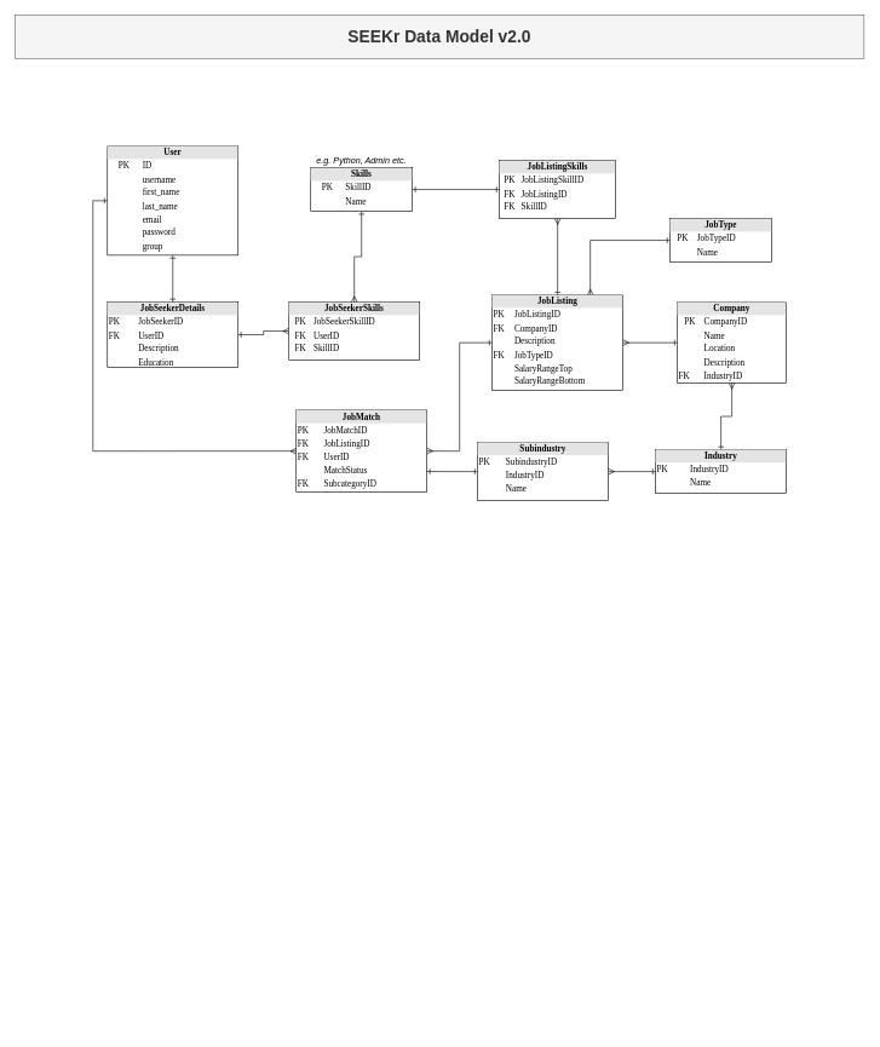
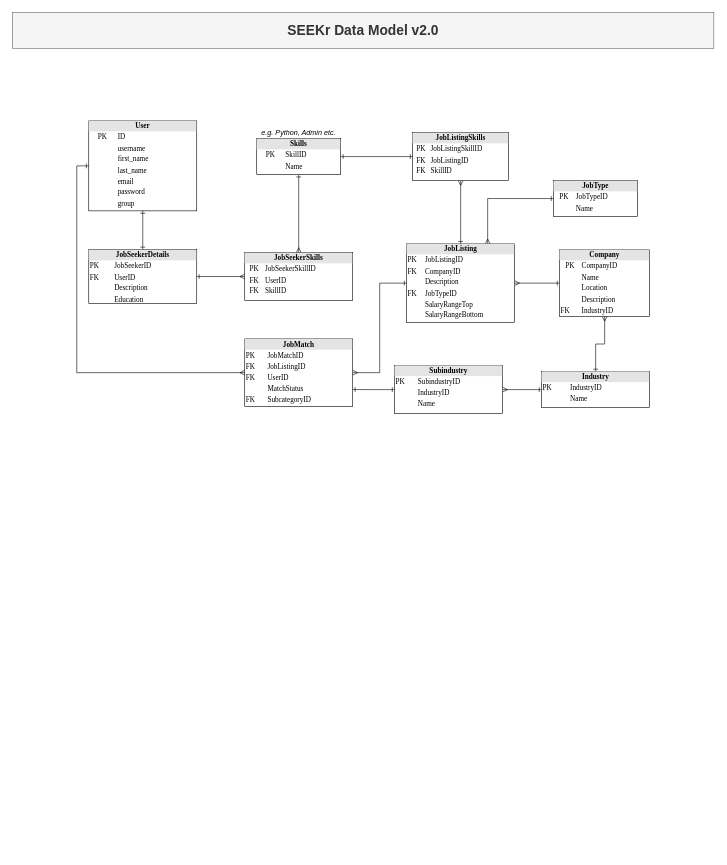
  <mxCell id="0" />
  <mxCell id="1" parent="0" />
  <mxCell id="2" style="edgeStyle=orthogonalEdgeStyle;rounded=0;orthogonalLoop=1;jettySize=auto;html=1;exitX=1;exitY=0.5;exitDx=0;exitDy=0;entryX=0;entryY=0.5;entryDx=0;entryDy=0;startArrow=ERmany;startFill=0;endArrow=ERone;endFill=0;" parent="1" source="4" target="7" edge="1"><mxGeometry relative="1" as="geometry" /></mxCell>
  <mxCell id="3" style="edgeStyle=orthogonalEdgeStyle;rounded=0;orthogonalLoop=1;jettySize=auto;html=1;exitX=0.75;exitY=0;exitDx=0;exitDy=0;entryX=0;entryY=0.5;entryDx=0;entryDy=0;startArrow=ERmany;startFill=0;endArrow=ERone;endFill=0;" edge="1" parent="1" source="4" target="16"><mxGeometry relative="1" as="geometry" /></mxCell>
  <mxCell id="4" value="&lt;div style=&quot;text-align: center ; box-sizing: border-box ; width: 100% ; background: rgb(228 , 228 , 228) ; padding: 2px&quot;&gt;&lt;b&gt;JobListing&lt;/b&gt;&lt;/div&gt;&lt;table style=&quot;width: 100% ; font-size: 1em&quot; cellpadding=&quot;2&quot; cellspacing=&quot;0&quot;&gt;&lt;tbody&gt;&lt;tr&gt;&lt;td&gt;PK&lt;/td&gt;&lt;td&gt;JobListingID&lt;/td&gt;&lt;/tr&gt;&lt;tr&gt;&lt;td&gt;FK&lt;/td&gt;&lt;td&gt;CompanyID&lt;/td&gt;&lt;/tr&gt;&lt;tr&gt;&lt;td&gt;&lt;/td&gt;&lt;td&gt;Description&lt;/td&gt;&lt;/tr&gt;&lt;tr&gt;&lt;td&gt;FK&lt;/td&gt;&lt;td&gt;JobTypeID&lt;/td&gt;&lt;/tr&gt;&lt;tr&gt;&lt;td&gt;&lt;br&gt;&lt;/td&gt;&lt;td&gt;SalaryRangeTop&lt;/td&gt;&lt;/tr&gt;&lt;tr&gt;&lt;td&gt;&lt;br&gt;&lt;/td&gt;&lt;td&gt;SalaryRangeBottom&lt;br&gt;&lt;/td&gt;&lt;/tr&gt;&lt;tr&gt;&lt;td&gt;&lt;br&gt;&lt;/td&gt;&lt;td&gt;&lt;br&gt;&lt;/td&gt;&lt;/tr&gt;&lt;/tbody&gt;&lt;/table&gt;" style="verticalAlign=top;align=left;overflow=fill;html=1;rounded=0;shadow=0;comic=0;labelBackgroundColor=none;strokeWidth=1;fontFamily=Verdana;fontSize=12" parent="1" vertex="1"><mxGeometry x="677" y="406" width="180" height="131" as="geometry" /></mxCell>
  <mxCell id="5" style="edgeStyle=orthogonalEdgeStyle;rounded=0;orthogonalLoop=1;jettySize=auto;html=1;exitX=1;exitY=0.5;exitDx=0;exitDy=0;startArrow=ERone;startFill=0;endArrow=ERmany;endFill=0;" parent="1" source="6" target="8" edge="1"><mxGeometry relative="1" as="geometry" /></mxCell>
  <mxCell id="6" value="&lt;div style=&quot;text-align: center ; box-sizing: border-box ; width: 100% ; background: rgb(228 , 228 , 228) ; padding: 2px&quot;&gt;&lt;b&gt;JobSeekerDetails&lt;/b&gt;&lt;/div&gt;&lt;table style=&quot;width: 100% ; font-size: 1em&quot; cellpadding=&quot;2&quot; cellspacing=&quot;0&quot;&gt;&lt;tbody&gt;&lt;tr&gt;&lt;td&gt;PK&lt;/td&gt;&lt;td&gt;JobSeekerID&lt;/td&gt;&lt;/tr&gt;&lt;tr&gt;&lt;td&gt;FK&lt;/td&gt;&lt;td&gt;UserID&lt;/td&gt;&lt;/tr&gt;&lt;tr&gt;&lt;td&gt;&lt;/td&gt;&lt;td&gt;Description&lt;/td&gt;&lt;/tr&gt;&lt;tr&gt;&lt;td&gt;&lt;br&gt;&lt;/td&gt;&lt;td&gt;Education&lt;/td&gt;&lt;/tr&gt;&lt;/tbody&gt;&lt;/table&gt;" style="verticalAlign=top;align=left;overflow=fill;html=1;rounded=0;shadow=0;comic=0;labelBackgroundColor=none;strokeWidth=1;fontFamily=Verdana;fontSize=12" parent="1" vertex="1"><mxGeometry x="147" y="415.5" width="180" height="90" as="geometry" /></mxCell>
  <mxCell id="7" value="&lt;div style=&quot;text-align: center ; box-sizing: border-box ; width: 100% ; background: rgb(228 , 228 , 228) ; padding: 2px&quot;&gt;&lt;b&gt;Company&lt;/b&gt;&lt;/div&gt;&lt;table style=&quot;width: 100% ; font-size: 1em&quot; cellpadding=&quot;2&quot; cellspacing=&quot;0&quot;&gt;&lt;tbody&gt;&lt;tr&gt;&lt;td style=&quot;text-align: center&quot;&gt;PK&lt;/td&gt;&lt;td&gt;CompanyID&lt;/td&gt;&lt;/tr&gt;&lt;tr&gt;&lt;td&gt;&lt;br&gt;&lt;/td&gt;&lt;td&gt;Name&lt;/td&gt;&lt;/tr&gt;&lt;tr&gt;&lt;td&gt;&lt;/td&gt;&lt;td&gt;Location&lt;/td&gt;&lt;/tr&gt;&lt;tr&gt;&lt;td&gt;&lt;br&gt;&lt;/td&gt;&lt;td&gt;Description&lt;/td&gt;&lt;/tr&gt;&lt;tr&gt;&lt;td&gt;FK&lt;/td&gt;&lt;td&gt;IndustryID&lt;/td&gt;&lt;/tr&gt;&lt;/tbody&gt;&lt;/table&gt;" style="verticalAlign=top;align=left;overflow=fill;html=1;rounded=0;shadow=0;comic=0;labelBackgroundColor=none;strokeWidth=1;fontFamily=Verdana;fontSize=12" parent="1" vertex="1"><mxGeometry x="932" y="416" width="150" height="111" as="geometry" /></mxCell>
- <mxCell id="8" value="&lt;div style=&quot;text-align: center ; box-sizing: border-box ; width: 100% ; background: rgb(228 , 228 , 228) ; padding: 2px&quot;&gt;&lt;b&gt;JobSeekerSkills&lt;/b&gt;&lt;/div&gt;&lt;table style=&quot;width: 100% ; font-size: 1em&quot; cellpadding=&quot;2&quot; cellspacing=&quot;0&quot;&gt;&lt;tbody&gt;&lt;tr&gt;&lt;td style=&quot;text-align: center&quot;&gt;PK&lt;/td&gt;&lt;td&gt;JobSeekerSkillID&lt;/td&gt;&lt;/tr&gt;&lt;tr&gt;&lt;td style=&quot;text-align: center&quot;&gt;FK&lt;/td&gt;&lt;td&gt;UserID&lt;/td&gt;&lt;/tr&gt;&lt;tr&gt;&lt;td style=&quot;text-align: center&quot;&gt;FK&lt;/td&gt;&lt;td&gt;SkillID&lt;/td&gt;&lt;/tr&gt;&lt;/tbody&gt;&lt;/table&gt;" style="verticalAlign=top;align=left;overflow=fill;html=1;rounded=0;shadow=0;comic=0;labelBackgroundColor=none;strokeWidth=1;fontFamily=Verdana;fontSize=12" parent="1" vertex="1"><mxGeometry x="397" y="415.5" width="180" height="80" as="geometry" /></mxCell>
+ <mxCell id="8" value="&lt;div style=&quot;text-align: center ; box-sizing: border-box ; width: 100% ; background: rgb(228 , 228 , 228) ; padding: 2px&quot;&gt;&lt;b&gt;JobSeekerSkills&lt;/b&gt;&lt;/div&gt;&lt;table style=&quot;width: 100% ; font-size: 1em&quot; cellpadding=&quot;2&quot; cellspacing=&quot;0&quot;&gt;&lt;tbody&gt;&lt;tr&gt;&lt;td style=&quot;text-align: center&quot;&gt;PK&lt;/td&gt;&lt;td&gt;JobSeekerSkillID&lt;/td&gt;&lt;/tr&gt;&lt;tr&gt;&lt;td style=&quot;text-align: center&quot;&gt;FK&lt;/td&gt;&lt;td&gt;UserID&lt;/td&gt;&lt;/tr&gt;&lt;tr&gt;&lt;td style=&quot;text-align: center&quot;&gt;FK&lt;/td&gt;&lt;td&gt;SkillID&lt;/td&gt;&lt;/tr&gt;&lt;/tbody&gt;&lt;/table&gt;" style="verticalAlign=top;align=left;overflow=fill;html=1;rounded=0;shadow=0;comic=0;labelBackgroundColor=none;strokeWidth=1;fontFamily=Verdana;fontSize=12" parent="1" vertex="1"><mxGeometry x="407" y="420.5" width="180" height="80" as="geometry" /></mxCell>
  <mxCell id="9" style="edgeStyle=orthogonalEdgeStyle;rounded=0;orthogonalLoop=1;jettySize=auto;html=1;exitX=0.5;exitY=1;exitDx=0;exitDy=0;startArrow=ERmany;startFill=0;endArrow=ERone;endFill=0;" parent="1" source="10" target="4" edge="1"><mxGeometry relative="1" as="geometry" /></mxCell>
  <mxCell id="10" value="&lt;div style=&quot;text-align: center ; box-sizing: border-box ; width: 100% ; background: rgb(228 , 228 , 228) ; padding: 2px&quot;&gt;&lt;b&gt;JobListingSkills&lt;/b&gt;&lt;/div&gt;&lt;table style=&quot;width: 100% ; font-size: 1em&quot; cellpadding=&quot;2&quot; cellspacing=&quot;0&quot;&gt;&lt;tbody&gt;&lt;tr&gt;&lt;td style=&quot;text-align: center&quot;&gt;PK&lt;/td&gt;&lt;td&gt;JobListingSkillID&lt;/td&gt;&lt;/tr&gt;&lt;tr&gt;&lt;td style=&quot;text-align: center&quot;&gt;FK&lt;/td&gt;&lt;td&gt;JobListingID&lt;/td&gt;&lt;/tr&gt;&lt;tr&gt;&lt;td style=&quot;text-align: center&quot;&gt;FK&lt;/td&gt;&lt;td&gt;SkillID&lt;/td&gt;&lt;/tr&gt;&lt;/tbody&gt;&lt;/table&gt;" style="verticalAlign=top;align=left;overflow=fill;html=1;rounded=0;shadow=0;comic=0;labelBackgroundColor=none;strokeWidth=1;fontFamily=Verdana;fontSize=12" parent="1" vertex="1"><mxGeometry x="687" y="220.5" width="160" height="80" as="geometry" /></mxCell>
  <mxCell id="11" value="" style="group" parent="1" vertex="1" connectable="0"><mxGeometry x="147" y="190" width="182" height="161" as="geometry" /></mxCell>
  <mxCell id="12" value="&lt;div style=&quot;text-align: center ; box-sizing: border-box ; width: 100% ; background: rgb(228 , 228 , 228) ; padding: 2px&quot;&gt;&lt;b&gt;User&lt;/b&gt;&lt;/div&gt;&lt;table style=&quot;width: 100% ; font-size: 1em&quot; cellpadding=&quot;2&quot; cellspacing=&quot;0&quot;&gt;&lt;tbody&gt;&lt;tr&gt;&lt;td style=&quot;text-align: center&quot;&gt;PK&lt;/td&gt;&lt;td&gt;ID&lt;/td&gt;&lt;/tr&gt;&lt;tr&gt;&lt;td&gt;&lt;br&gt;&lt;/td&gt;&lt;td&gt;username&lt;/td&gt;&lt;/tr&gt;&lt;tr&gt;&lt;td&gt;&lt;/td&gt;&lt;td&gt;first_name&lt;/td&gt;&lt;/tr&gt;&lt;tr&gt;&lt;td&gt;&lt;br&gt;&lt;/td&gt;&lt;td&gt;last_name&lt;/td&gt;&lt;/tr&gt;&lt;tr&gt;&lt;td&gt;&lt;br&gt;&lt;/td&gt;&lt;td&gt;email&lt;/td&gt;&lt;/tr&gt;&lt;tr&gt;&lt;td&gt;&lt;br&gt;&lt;/td&gt;&lt;td&gt;password&lt;br&gt;&lt;/td&gt;&lt;/tr&gt;&lt;tr&gt;&lt;td&gt;&lt;br&gt;&lt;/td&gt;&lt;td&gt;group&lt;/td&gt;&lt;/tr&gt;&lt;/tbody&gt;&lt;/table&gt;" style="verticalAlign=top;align=left;overflow=fill;html=1;rounded=0;shadow=0;comic=0;labelBackgroundColor=none;strokeWidth=1;fontFamily=Verdana;fontSize=12;" parent="11" vertex="1"><mxGeometry y="11" width="180" height="150" as="geometry" /></mxCell>
  <mxCell id="13" value="" style="shape=image;verticalLabelPosition=bottom;labelBackgroundColor=#ffffff;verticalAlign=top;aspect=fixed;imageAspect=0;image=https://external-content.duckduckgo.com/iu/?u=http%3A%2F%2Fudayakumarn.in%2Fstatic%2Fimages%2Fdjango-logo.png&amp;f=1&amp;nofb=1;" parent="11" vertex="1"><mxGeometry x="142" width="40" height="40" as="geometry" /></mxCell>
  <mxCell id="14" style="edgeStyle=orthogonalEdgeStyle;rounded=0;orthogonalLoop=1;jettySize=auto;html=1;exitX=0.5;exitY=1;exitDx=0;exitDy=0;endArrow=ERone;endFill=0;startArrow=ERone;startFill=0;" parent="1" source="12" target="6" edge="1"><mxGeometry relative="1" as="geometry" /></mxCell>
  <mxCell id="15" style="edgeStyle=orthogonalEdgeStyle;rounded=0;orthogonalLoop=1;jettySize=auto;html=1;startArrow=ERone;startFill=0;endArrow=ERmany;endFill=0;" parent="1" source="18" target="8" edge="1"><mxGeometry relative="1" as="geometry" /></mxCell>
  <mxCell id="16" value="&lt;div style=&quot;text-align: center ; box-sizing: border-box ; width: 100% ; background: rgb(228 , 228 , 228) ; padding: 2px&quot;&gt;&lt;b&gt;JobType&lt;/b&gt;&lt;/div&gt;&lt;table style=&quot;width: 100% ; font-size: 1em&quot; cellpadding=&quot;2&quot; cellspacing=&quot;0&quot;&gt;&lt;tbody&gt;&lt;tr&gt;&lt;td style=&quot;text-align: center&quot;&gt;PK&lt;/td&gt;&lt;td&gt;JobTypeID&lt;/td&gt;&lt;/tr&gt;&lt;tr&gt;&lt;td&gt;&lt;br&gt;&lt;/td&gt;&lt;td&gt;Name&lt;/td&gt;&lt;/tr&gt;&lt;tr&gt;&lt;td&gt;&lt;/td&gt;&lt;td&gt;&lt;br&gt;&lt;/td&gt;&lt;/tr&gt;&lt;/tbody&gt;&lt;/table&gt;" style="verticalAlign=top;align=left;overflow=fill;html=1;rounded=0;shadow=0;comic=0;labelBackgroundColor=none;strokeWidth=1;fontFamily=Verdana;fontSize=12" parent="1" vertex="1"><mxGeometry x="922" y="300.5" width="140" height="60" as="geometry" /></mxCell>
  <mxCell id="17" style="edgeStyle=orthogonalEdgeStyle;rounded=0;orthogonalLoop=1;jettySize=auto;html=1;exitX=1;exitY=0.5;exitDx=0;exitDy=0;startArrow=ERone;startFill=0;endArrow=ERone;endFill=0;" parent="1" source="18" target="10" edge="1"><mxGeometry relative="1" as="geometry" /></mxCell>
  <mxCell id="18" value="&lt;div style=&quot;text-align: center ; box-sizing: border-box ; width: 100% ; background: rgb(228 , 228 , 228) ; padding: 2px&quot;&gt;&lt;b&gt;Skills&lt;/b&gt;&lt;/div&gt;&lt;table style=&quot;width: 100% ; font-size: 1em&quot; cellpadding=&quot;2&quot; cellspacing=&quot;0&quot;&gt;&lt;tbody&gt;&lt;tr&gt;&lt;td style=&quot;text-align: center&quot;&gt;PK&lt;/td&gt;&lt;td&gt;SkillID&lt;/td&gt;&lt;/tr&gt;&lt;tr&gt;&lt;td&gt;&lt;br&gt;&lt;/td&gt;&lt;td&gt;Name&lt;/td&gt;&lt;/tr&gt;&lt;tr&gt;&lt;td&gt;&lt;/td&gt;&lt;td&gt;&lt;br&gt;&lt;/td&gt;&lt;/tr&gt;&lt;/tbody&gt;&lt;/table&gt;" style="verticalAlign=top;align=left;overflow=fill;html=1;rounded=0;shadow=0;comic=0;labelBackgroundColor=none;strokeWidth=1;fontFamily=Verdana;fontSize=12" parent="1" vertex="1"><mxGeometry x="427" y="230.5" width="140" height="60" as="geometry" /></mxCell>
  <mxCell id="19" value="&lt;i&gt;e.g. Python, Admin etc.&lt;/i&gt;" style="text;html=1;strokeColor=none;fillColor=none;align=center;verticalAlign=middle;whiteSpace=wrap;rounded=0;" parent="1" vertex="1"><mxGeometry x="427" y="210.5" width="140" height="20" as="geometry" /></mxCell>
  <mxCell id="20" style="edgeStyle=orthogonalEdgeStyle;rounded=0;orthogonalLoop=1;jettySize=auto;html=1;exitX=1;exitY=0.5;exitDx=0;exitDy=0;entryX=0;entryY=0.5;entryDx=0;entryDy=0;startArrow=ERmany;startFill=0;endArrow=ERone;endFill=0;" parent="1" source="21" target="4" edge="1"><mxGeometry relative="1" as="geometry" /></mxCell>
  <mxCell id="21" value="&lt;div style=&quot;text-align: center ; box-sizing: border-box ; width: 100% ; background: rgb(228 , 228 , 228) ; padding: 2px&quot;&gt;&lt;b&gt;JobMatch&lt;/b&gt;&lt;/div&gt;&lt;table style=&quot;width: 100% ; font-size: 1em&quot; cellpadding=&quot;2&quot; cellspacing=&quot;0&quot;&gt;&lt;tbody&gt;&lt;tr&gt;&lt;td&gt;PK&lt;/td&gt;&lt;td&gt;JobMatchID&lt;/td&gt;&lt;/tr&gt;&lt;tr&gt;&lt;td&gt;FK&lt;/td&gt;&lt;td&gt;JobListingID&lt;/td&gt;&lt;/tr&gt;&lt;tr&gt;&lt;td&gt;FK&lt;/td&gt;&lt;td&gt;UserID&lt;/td&gt;&lt;/tr&gt;&lt;tr&gt;&lt;td&gt;&lt;br&gt;&lt;/td&gt;&lt;td&gt;MatchStatus&lt;/td&gt;&lt;/tr&gt;&lt;tr&gt;&lt;td&gt;FK&lt;/td&gt;&lt;td&gt;SubcategoryID&lt;/td&gt;&lt;/tr&gt;&lt;/tbody&gt;&lt;/table&gt;" style="verticalAlign=top;align=left;overflow=fill;html=1;rounded=0;shadow=0;comic=0;labelBackgroundColor=none;strokeWidth=1;fontFamily=Verdana;fontSize=12" parent="1" vertex="1"><mxGeometry x="407" y="564.5" width="180" height="112.5" as="geometry" /></mxCell>
  <mxCell id="22" style="edgeStyle=orthogonalEdgeStyle;rounded=0;orthogonalLoop=1;jettySize=auto;html=1;exitX=0;exitY=0.5;exitDx=0;exitDy=0;entryX=0;entryY=0.5;entryDx=0;entryDy=0;startArrow=ERone;startFill=0;endArrow=ERmany;endFill=0;" parent="1" source="12" target="21" edge="1"><mxGeometry relative="1" as="geometry" /></mxCell>
  <mxCell id="23" value="&lt;b&gt;&lt;font style=&quot;font-size: 23px&quot;&gt;SEEKr Data Model v2.0&lt;/font&gt;&lt;/b&gt;" style="rounded=0;whiteSpace=wrap;html=1;fillColor=#f5f5f5;strokeColor=#666666;fontColor=#333333;" parent="1" vertex="1"><mxGeometry width="1169" height="60" as="geometry" x="20" y="20" /></mxCell>
  <mxCell id="24" value="" style="rounded=0;whiteSpace=wrap;html=1;fillColor=none;strokeColor=none;" parent="1" vertex="1"><mxGeometry y="80" width="10" height="767" as="geometry" x="20" /></mxCell>
  <mxCell id="25" value="" style="rounded=0;whiteSpace=wrap;html=1;fillColor=none;strokeColor=none;" parent="1" vertex="1"><mxGeometry x="1179" y="90" width="10" height="757" as="geometry" /></mxCell>
  <mxCell id="26" value="" style="rounded=0;whiteSpace=wrap;html=1;fillColor=none;strokeColor=none;rotation=90;" parent="1" vertex="1"><mxGeometry x="595" y="263" width="10" height="1157" as="geometry" /></mxCell>
  <mxCell id="27" style="edgeStyle=orthogonalEdgeStyle;rounded=0;orthogonalLoop=1;jettySize=auto;html=1;exitX=0.5;exitY=0;exitDx=0;exitDy=0;entryX=0.5;entryY=1;entryDx=0;entryDy=0;endArrow=ERmany;endFill=0;startArrow=ERone;startFill=0;" edge="1" parent="1" source="29" target="7"><mxGeometry relative="1" as="geometry" /></mxCell>
  <mxCell id="28" style="edgeStyle=orthogonalEdgeStyle;rounded=0;orthogonalLoop=1;jettySize=auto;html=1;exitX=0;exitY=0.5;exitDx=0;exitDy=0;entryX=1;entryY=0.5;entryDx=0;entryDy=0;endArrow=ERmany;endFill=0;startArrow=ERone;startFill=0;" edge="1" parent="1" source="29" target="31"><mxGeometry relative="1" as="geometry" /></mxCell>
  <mxCell id="29" value="&lt;div style=&quot;text-align: center ; box-sizing: border-box ; width: 100% ; background: rgb(228 , 228 , 228) ; padding: 2px&quot;&gt;&lt;b&gt;Industry&lt;/b&gt;&lt;/div&gt;&lt;table style=&quot;width: 100% ; font-size: 1em&quot; cellpadding=&quot;2&quot; cellspacing=&quot;0&quot;&gt;&lt;tbody&gt;&lt;tr&gt;&lt;td&gt;PK&lt;/td&gt;&lt;td&gt;IndustryID&lt;/td&gt;&lt;/tr&gt;&lt;tr&gt;&lt;td&gt;&lt;br&gt;&lt;/td&gt;&lt;td&gt;Name&lt;/td&gt;&lt;/tr&gt;&lt;/tbody&gt;&lt;/table&gt;" style="verticalAlign=top;align=left;overflow=fill;html=1;rounded=0;shadow=0;comic=0;labelBackgroundColor=none;strokeWidth=1;fontFamily=Verdana;fontSize=12" vertex="1" parent="1"><mxGeometry x="902" y="619" width="180" height="60" as="geometry" /></mxCell>
  <mxCell id="30" style="edgeStyle=orthogonalEdgeStyle;rounded=0;orthogonalLoop=1;jettySize=auto;html=1;exitX=0;exitY=0.5;exitDx=0;exitDy=0;entryX=1;entryY=0.75;entryDx=0;entryDy=0;endArrow=ERone;endFill=0;startArrow=ERone;startFill=0;" edge="1" parent="1" source="31" target="21"><mxGeometry relative="1" as="geometry" /></mxCell>
  <mxCell id="31" value="&lt;div style=&quot;text-align: center ; box-sizing: border-box ; width: 100% ; background: rgb(228 , 228 , 228) ; padding: 2px&quot;&gt;&lt;b&gt;Subindustry&lt;/b&gt;&lt;/div&gt;&lt;table style=&quot;width: 100% ; font-size: 1em&quot; cellpadding=&quot;2&quot; cellspacing=&quot;0&quot;&gt;&lt;tbody&gt;&lt;tr&gt;&lt;td&gt;PK&lt;/td&gt;&lt;td&gt;SubindustryID&lt;/td&gt;&lt;/tr&gt;&lt;tr&gt;&lt;td&gt;&lt;br&gt;&lt;/td&gt;&lt;td&gt;IndustryID&lt;/td&gt;&lt;/tr&gt;&lt;tr&gt;&lt;td&gt;&lt;/td&gt;&lt;td&gt;Name&lt;/td&gt;&lt;/tr&gt;&lt;/tbody&gt;&lt;/table&gt;" style="verticalAlign=top;align=left;overflow=fill;html=1;rounded=0;shadow=0;comic=0;labelBackgroundColor=none;strokeWidth=1;fontFamily=Verdana;fontSize=12" vertex="1" parent="1"><mxGeometry x="657" y="609" width="180" height="80" as="geometry" /></mxCell>
